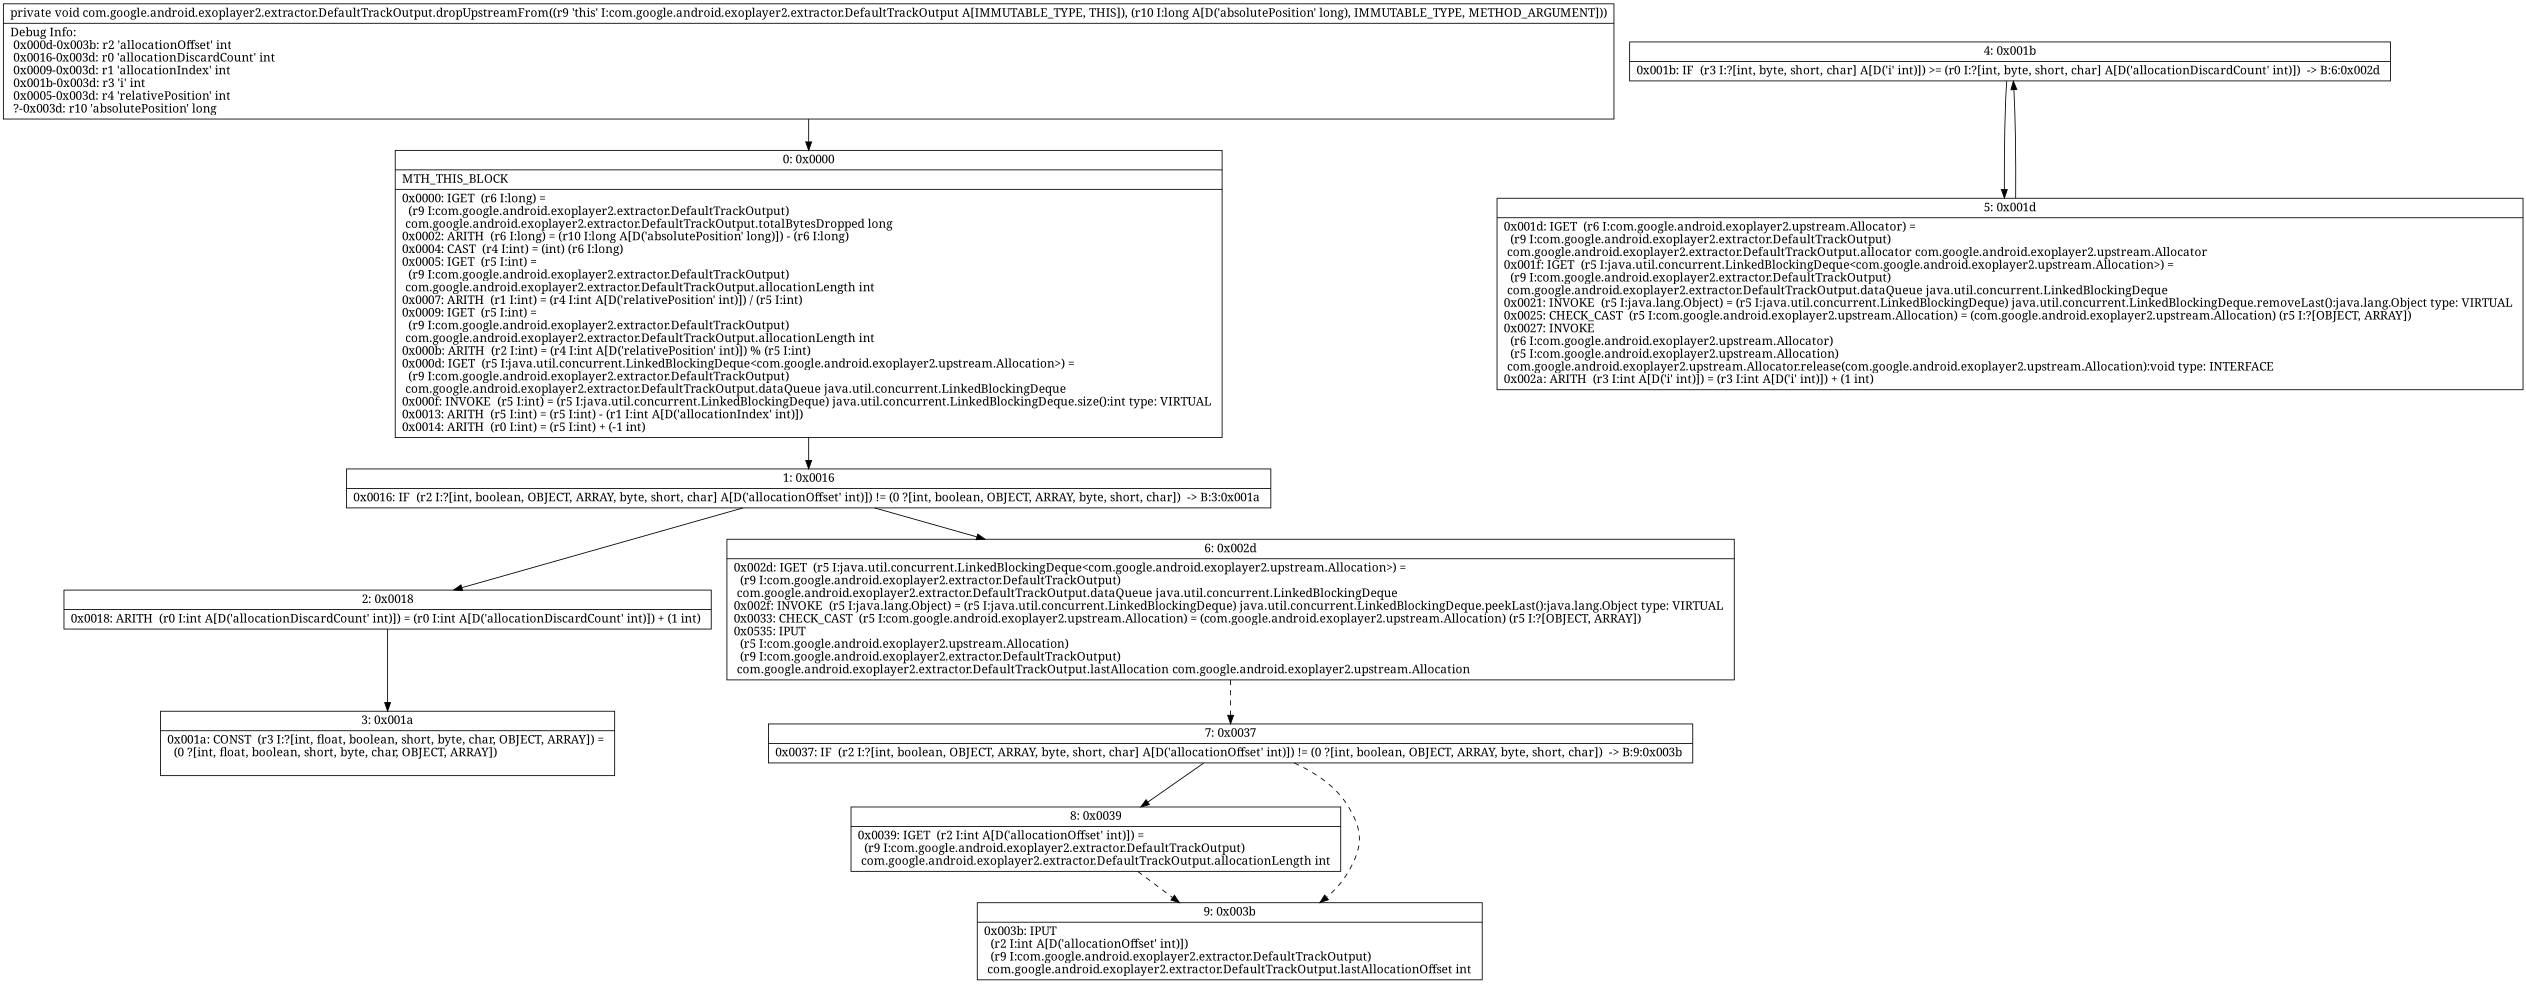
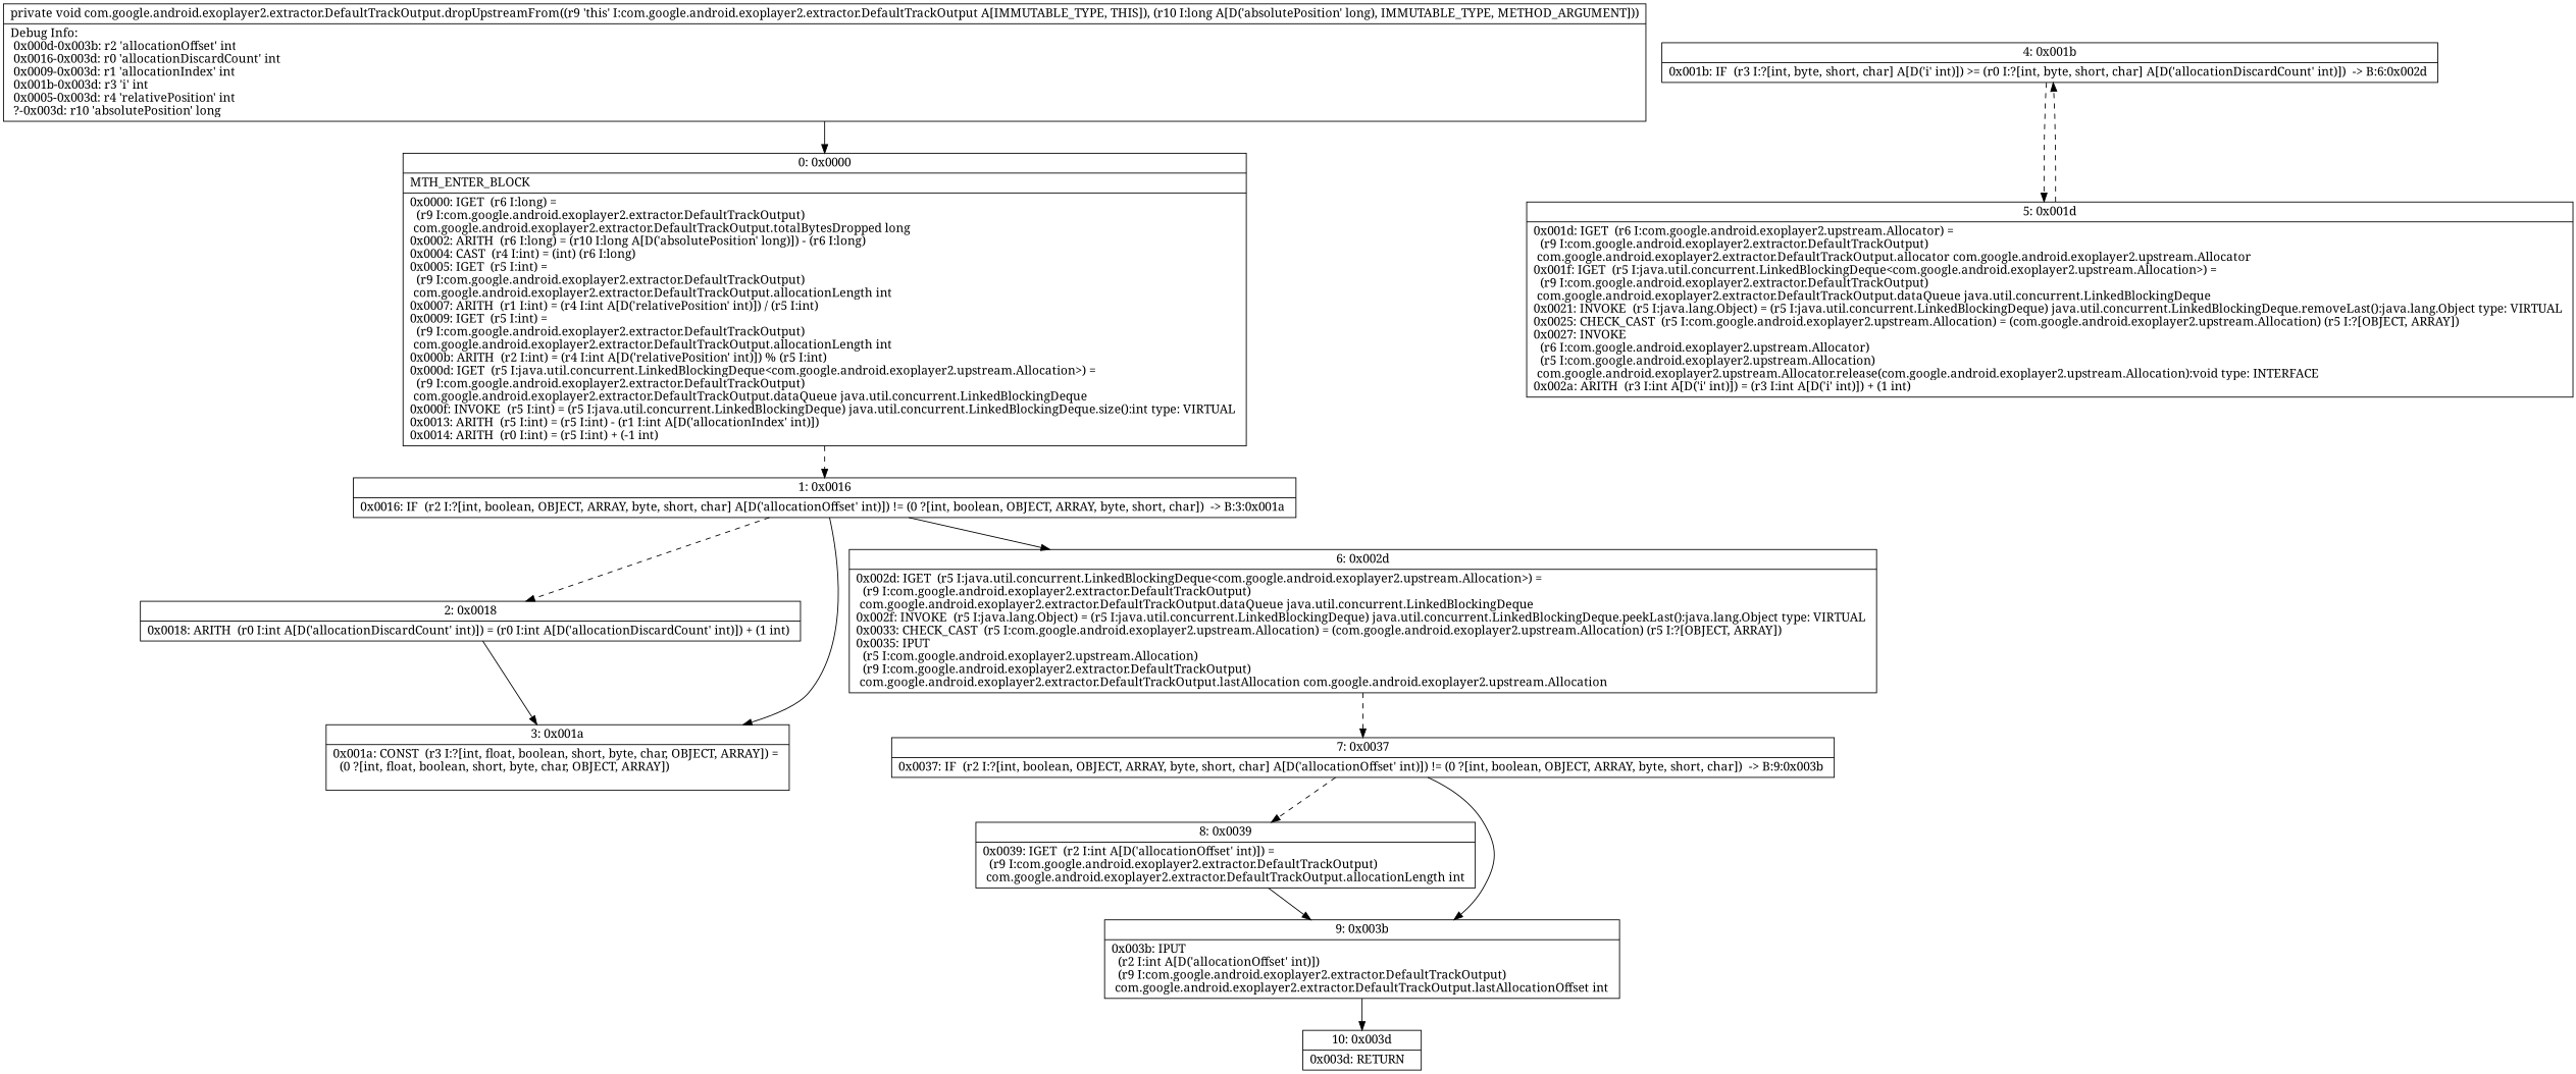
  digraph {
    fontname="Noto Serif"
    node [fontname="Noto Serif" shape=record]
    edge [fontname="Noto Serif"]
-   n1 [label="{0\:\ 0x0000|MTH_THIS_BLOCK\l|0x0000: IGET  (r6 I:long) = \l  (r9 I:com.google.android.exoplayer2.extractor.DefaultTrackOutput)\l com.google.android.exoplayer2.extractor.DefaultTrackOutput.totalBytesDropped long \l0x0002: ARITH  (r6 I:long) = (r10 I:long A[D('absolutePosition' long)]) \- (r6 I:long) \l0x0004: CAST  (r4 I:int) = (int) (r6 I:long) \l0x0005: IGET  (r5 I:int) = \l  (r9 I:com.google.android.exoplayer2.extractor.DefaultTrackOutput)\l com.google.android.exoplayer2.extractor.DefaultTrackOutput.allocationLength int \l0x0007: ARITH  (r1 I:int) = (r4 I:int A[D('relativePosition' int)]) \/ (r5 I:int) \l0x0009: IGET  (r5 I:int) = \l  (r9 I:com.google.android.exoplayer2.extractor.DefaultTrackOutput)\l com.google.android.exoplayer2.extractor.DefaultTrackOutput.allocationLength int \l0x000b: ARITH  (r2 I:int) = (r4 I:int A[D('relativePosition' int)]) % (r5 I:int) \l0x000d: IGET  (r5 I:java.util.concurrent.LinkedBlockingDeque\<com.google.android.exoplayer2.upstream.Allocation\>) = \l  (r9 I:com.google.android.exoplayer2.extractor.DefaultTrackOutput)\l com.google.android.exoplayer2.extractor.DefaultTrackOutput.dataQueue java.util.concurrent.LinkedBlockingDeque \l0x000f: INVOKE  (r5 I:int) = (r5 I:java.util.concurrent.LinkedBlockingDeque) java.util.concurrent.LinkedBlockingDeque.size():int type: VIRTUAL \l0x0013: ARITH  (r5 I:int) = (r5 I:int) \- (r1 I:int A[D('allocationIndex' int)]) \l0x0014: ARITH  (r0 I:int) = (r5 I:int) + (\-1 int) \l}"]
+   n1 [label="{0\:\ 0x0000|MTH_ENTER_BLOCK\l|0x0000: IGET  (r6 I:long) = \l  (r9 I:com.google.android.exoplayer2.extractor.DefaultTrackOutput)\l com.google.android.exoplayer2.extractor.DefaultTrackOutput.totalBytesDropped long \l0x0002: ARITH  (r6 I:long) = (r10 I:long A[D('absolutePosition' long)]) \- (r6 I:long) \l0x0004: CAST  (r4 I:int) = (int) (r6 I:long) \l0x0005: IGET  (r5 I:int) = \l  (r9 I:com.google.android.exoplayer2.extractor.DefaultTrackOutput)\l com.google.android.exoplayer2.extractor.DefaultTrackOutput.allocationLength int \l0x0007: ARITH  (r1 I:int) = (r4 I:int A[D('relativePosition' int)]) \/ (r5 I:int) \l0x0009: IGET  (r5 I:int) = \l  (r9 I:com.google.android.exoplayer2.extractor.DefaultTrackOutput)\l com.google.android.exoplayer2.extractor.DefaultTrackOutput.allocationLength int \l0x000b: ARITH  (r2 I:int) = (r4 I:int A[D('relativePosition' int)]) % (r5 I:int) \l0x000d: IGET  (r5 I:java.util.concurrent.LinkedBlockingDeque\<com.google.android.exoplayer2.upstream.Allocation\>) = \l  (r9 I:com.google.android.exoplayer2.extractor.DefaultTrackOutput)\l com.google.android.exoplayer2.extractor.DefaultTrackOutput.dataQueue java.util.concurrent.LinkedBlockingDeque \l0x000f: INVOKE  (r5 I:int) = (r5 I:java.util.concurrent.LinkedBlockingDeque) java.util.concurrent.LinkedBlockingDeque.size():int type: VIRTUAL \l0x0013: ARITH  (r5 I:int) = (r5 I:int) \- (r1 I:int A[D('allocationIndex' int)]) \l0x0014: ARITH  (r0 I:int) = (r5 I:int) + (\-1 int) \l}"]
    n2 [label="{1\:\ 0x0016|0x0016: IF  (r2 I:?[int, boolean, OBJECT, ARRAY, byte, short, char] A[D('allocationOffset' int)]) != (0 ?[int, boolean, OBJECT, ARRAY, byte, short, char])  \-\> B:3:0x001a \l}"]
    n3 [label="{2\:\ 0x0018|0x0018: ARITH  (r0 I:int A[D('allocationDiscardCount' int)]) = (r0 I:int A[D('allocationDiscardCount' int)]) + (1 int) \l}"]
    n4 [label="{3\:\ 0x001a|0x001a: CONST  (r3 I:?[int, float, boolean, short, byte, char, OBJECT, ARRAY]) = \l  (0 ?[int, float, boolean, short, byte, char, OBJECT, ARRAY])\l \l}"]
-   n5 [label="{6\:\ 0x002d|0x002d: IGET  (r5 I:java.util.concurrent.LinkedBlockingDeque\<com.google.android.exoplayer2.upstream.Allocation\>) = \l  (r9 I:com.google.android.exoplayer2.extractor.DefaultTrackOutput)\l com.google.android.exoplayer2.extractor.DefaultTrackOutput.dataQueue java.util.concurrent.LinkedBlockingDeque \l0x002f: INVOKE  (r5 I:java.lang.Object) = (r5 I:java.util.concurrent.LinkedBlockingDeque) java.util.concurrent.LinkedBlockingDeque.peekLast():java.lang.Object type: VIRTUAL \l0x0033: CHECK_CAST  (r5 I:com.google.android.exoplayer2.upstream.Allocation) = (com.google.android.exoplayer2.upstream.Allocation) (r5 I:?[OBJECT, ARRAY]) \l0x0535: IPUT  \l  (r5 I:com.google.android.exoplayer2.upstream.Allocation)\l  (r9 I:com.google.android.exoplayer2.extractor.DefaultTrackOutput)\l com.google.android.exoplayer2.extractor.DefaultTrackOutput.lastAllocation com.google.android.exoplayer2.upstream.Allocation \l}"]
+   n5 [label="{6\:\ 0x002d|0x002d: IGET  (r5 I:java.util.concurrent.LinkedBlockingDeque\<com.google.android.exoplayer2.upstream.Allocation\>) = \l  (r9 I:com.google.android.exoplayer2.extractor.DefaultTrackOutput)\l com.google.android.exoplayer2.extractor.DefaultTrackOutput.dataQueue java.util.concurrent.LinkedBlockingDeque \l0x002f: INVOKE  (r5 I:java.lang.Object) = (r5 I:java.util.concurrent.LinkedBlockingDeque) java.util.concurrent.LinkedBlockingDeque.peekLast():java.lang.Object type: VIRTUAL \l0x0033: CHECK_CAST  (r5 I:com.google.android.exoplayer2.upstream.Allocation) = (com.google.android.exoplayer2.upstream.Allocation) (r5 I:?[OBJECT, ARRAY]) \l0x0035: IPUT  \l  (r5 I:com.google.android.exoplayer2.upstream.Allocation)\l  (r9 I:com.google.android.exoplayer2.extractor.DefaultTrackOutput)\l com.google.android.exoplayer2.extractor.DefaultTrackOutput.lastAllocation com.google.android.exoplayer2.upstream.Allocation \l}"]
    n6 [label="{4\:\ 0x001b|0x001b: IF  (r3 I:?[int, byte, short, char] A[D('i' int)]) \>= (r0 I:?[int, byte, short, char] A[D('allocationDiscardCount' int)])  \-\> B:6:0x002d \l}"]
    n7 [label="{5\:\ 0x001d|0x001d: IGET  (r6 I:com.google.android.exoplayer2.upstream.Allocator) = \l  (r9 I:com.google.android.exoplayer2.extractor.DefaultTrackOutput)\l com.google.android.exoplayer2.extractor.DefaultTrackOutput.allocator com.google.android.exoplayer2.upstream.Allocator \l0x001f: IGET  (r5 I:java.util.concurrent.LinkedBlockingDeque\<com.google.android.exoplayer2.upstream.Allocation\>) = \l  (r9 I:com.google.android.exoplayer2.extractor.DefaultTrackOutput)\l com.google.android.exoplayer2.extractor.DefaultTrackOutput.dataQueue java.util.concurrent.LinkedBlockingDeque \l0x0021: INVOKE  (r5 I:java.lang.Object) = (r5 I:java.util.concurrent.LinkedBlockingDeque) java.util.concurrent.LinkedBlockingDeque.removeLast():java.lang.Object type: VIRTUAL \l0x0025: CHECK_CAST  (r5 I:com.google.android.exoplayer2.upstream.Allocation) = (com.google.android.exoplayer2.upstream.Allocation) (r5 I:?[OBJECT, ARRAY]) \l0x0027: INVOKE  \l  (r6 I:com.google.android.exoplayer2.upstream.Allocator)\l  (r5 I:com.google.android.exoplayer2.upstream.Allocation)\l com.google.android.exoplayer2.upstream.Allocator.release(com.google.android.exoplayer2.upstream.Allocation):void type: INTERFACE \l0x002a: ARITH  (r3 I:int A[D('i' int)]) = (r3 I:int A[D('i' int)]) + (1 int) \l}"]
    n8 [label="{7\:\ 0x0037|0x0037: IF  (r2 I:?[int, boolean, OBJECT, ARRAY, byte, short, char] A[D('allocationOffset' int)]) != (0 ?[int, boolean, OBJECT, ARRAY, byte, short, char])  \-\> B:9:0x003b \l}"]
    n9 [label="{8\:\ 0x0039|0x0039: IGET  (r2 I:int A[D('allocationOffset' int)]) = \l  (r9 I:com.google.android.exoplayer2.extractor.DefaultTrackOutput)\l com.google.android.exoplayer2.extractor.DefaultTrackOutput.allocationLength int \l}"]
    n10 [label="{9\:\ 0x003b|0x003b: IPUT  \l  (r2 I:int A[D('allocationOffset' int)])\l  (r9 I:com.google.android.exoplayer2.extractor.DefaultTrackOutput)\l com.google.android.exoplayer2.extractor.DefaultTrackOutput.lastAllocationOffset int \l}"]
+   n11 [label="{10\:\ 0x003d|0x003d: RETURN   \l}"]
    n12 [label="{private void com.google.android.exoplayer2.extractor.DefaultTrackOutput.dropUpstreamFrom((r9 'this' I:com.google.android.exoplayer2.extractor.DefaultTrackOutput A[IMMUTABLE_TYPE, THIS]), (r10 I:long A[D('absolutePosition' long), IMMUTABLE_TYPE, METHOD_ARGUMENT]))  | Debug Info:\l  0x000d\-0x003b: r2 'allocationOffset' int\l  0x0016\-0x003d: r0 'allocationDiscardCount' int\l  0x0009\-0x003d: r1 'allocationIndex' int\l  0x001b\-0x003d: r3 'i' int\l  0x0005\-0x003d: r4 'relativePosition' int\l  ?\-0x003d: r10 'absolutePosition' long\l}"]
-   n1 -> n2
-   n2 -> n3 [style=solid]
+   n1 -> n2 [style=dashed]
+   n2 -> n3 [style=dashed]
+   n2 -> n4
    n2 -> n5
    n3 -> n4
    n5 -> n8 [style=dashed]
-   n6 -> n7 [style=solid]
-   n7 -> n6
-   n8 -> n9 [style=solid]
-   n8 -> n10 [style=dashed]
-   n9 -> n10 [style=dashed]
+   n6 -> n7 [style=dashed]
+   n7 -> n6 [style=dashed]
+   n8 -> n9 [style=dashed]
+   n8 -> n10
+   n9 -> n10
+   n10 -> n11
    n12 -> n1
  }
